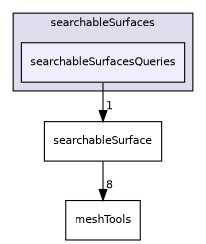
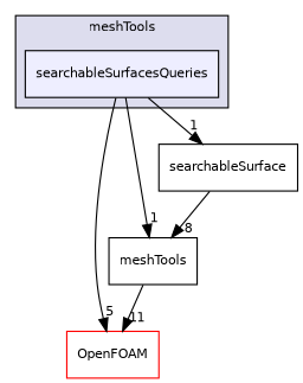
  digraph {
    compound=true
    node [fontname=Helvetica fontsize=10 shape=box]
    edge [headlabel=1 labeldistance=1.5 labelfontname=Helvetica labelfontsize=10]
    n1 [fillcolor="#eeeeff" label=searchableSurfacesQueries pencolor=black style=filled]
+   n2 [color=red label=OpenFOAM]
    n3 [label=meshTools]
    n4 [label=searchableSurface]
    subgraph cluster_1 {
      bgcolor="#ddddee"
      fontname=Helvetica
      fontsize=10
-     label=searchableSurfaces
+     label=meshTools
      pencolor=black
      n1
    }
+   n1 -> n2 [headlabel=5]
+   n1 -> n3
    n1 -> n4
+   n3 -> n2 [headlabel=11]
    n4 -> n3 [headlabel=8]
  }
